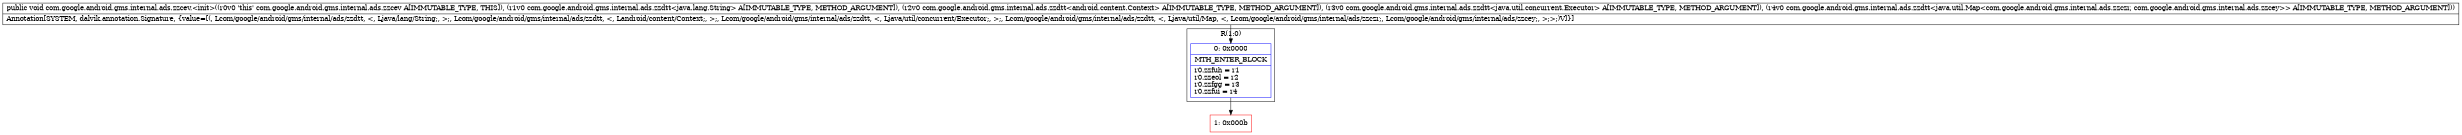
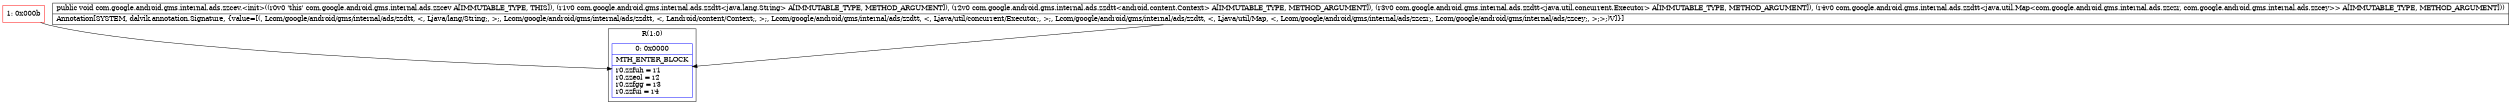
  digraph {
    node [shape=record]
    n1 [color=blue label="{0\:\ 0x0000|MTH_ENTER_BLOCK\l|r0.zzfuh = r1\lr0.zzeol = r2\lr0.zzfgg = r3\lr0.zzfui = r4\l}"]
    n2 [color=red label="{1\:\ 0x000b}"]
    n3 [label="{public void com.google.android.gms.internal.ads.zzcev.\<init\>((r0v0 'this' com.google.android.gms.internal.ads.zzcev A[IMMUTABLE_TYPE, THIS]), (r1v0 com.google.android.gms.internal.ads.zzdtt\<java.lang.String\> A[IMMUTABLE_TYPE, METHOD_ARGUMENT]), (r2v0 com.google.android.gms.internal.ads.zzdtt\<android.content.Context\> A[IMMUTABLE_TYPE, METHOD_ARGUMENT]), (r3v0 com.google.android.gms.internal.ads.zzdtt\<java.util.concurrent.Executor\> A[IMMUTABLE_TYPE, METHOD_ARGUMENT]), (r4v0 com.google.android.gms.internal.ads.zzdtt\<java.util.Map\<com.google.android.gms.internal.ads.zzczr, com.google.android.gms.internal.ads.zzcey\>\> A[IMMUTABLE_TYPE, METHOD_ARGUMENT]))  | Annotation[SYSTEM, dalvik.annotation.Signature, \{value=[(, Lcom\/google\/android\/gms\/internal\/ads\/zzdtt, \<, Ljava\/lang\/String;, \>;, Lcom\/google\/android\/gms\/internal\/ads\/zzdtt, \<, Landroid\/content\/Context;, \>;, Lcom\/google\/android\/gms\/internal\/ads\/zzdtt, \<, Ljava\/util\/concurrent\/Executor;, \>;, Lcom\/google\/android\/gms\/internal\/ads\/zzdtt, \<, Ljava\/util\/Map, \<, Lcom\/google\/android\/gms\/internal\/ads\/zzczr;, Lcom\/google\/android\/gms\/internal\/ads\/zzcey;, \>;\>;)V]\}]\l}"]
    subgraph cluster_1 {
      label="R(1:0)"
      n1
    }
-   n1 -> n2
+   n2 -> n1
    n3 -> n1
  }
